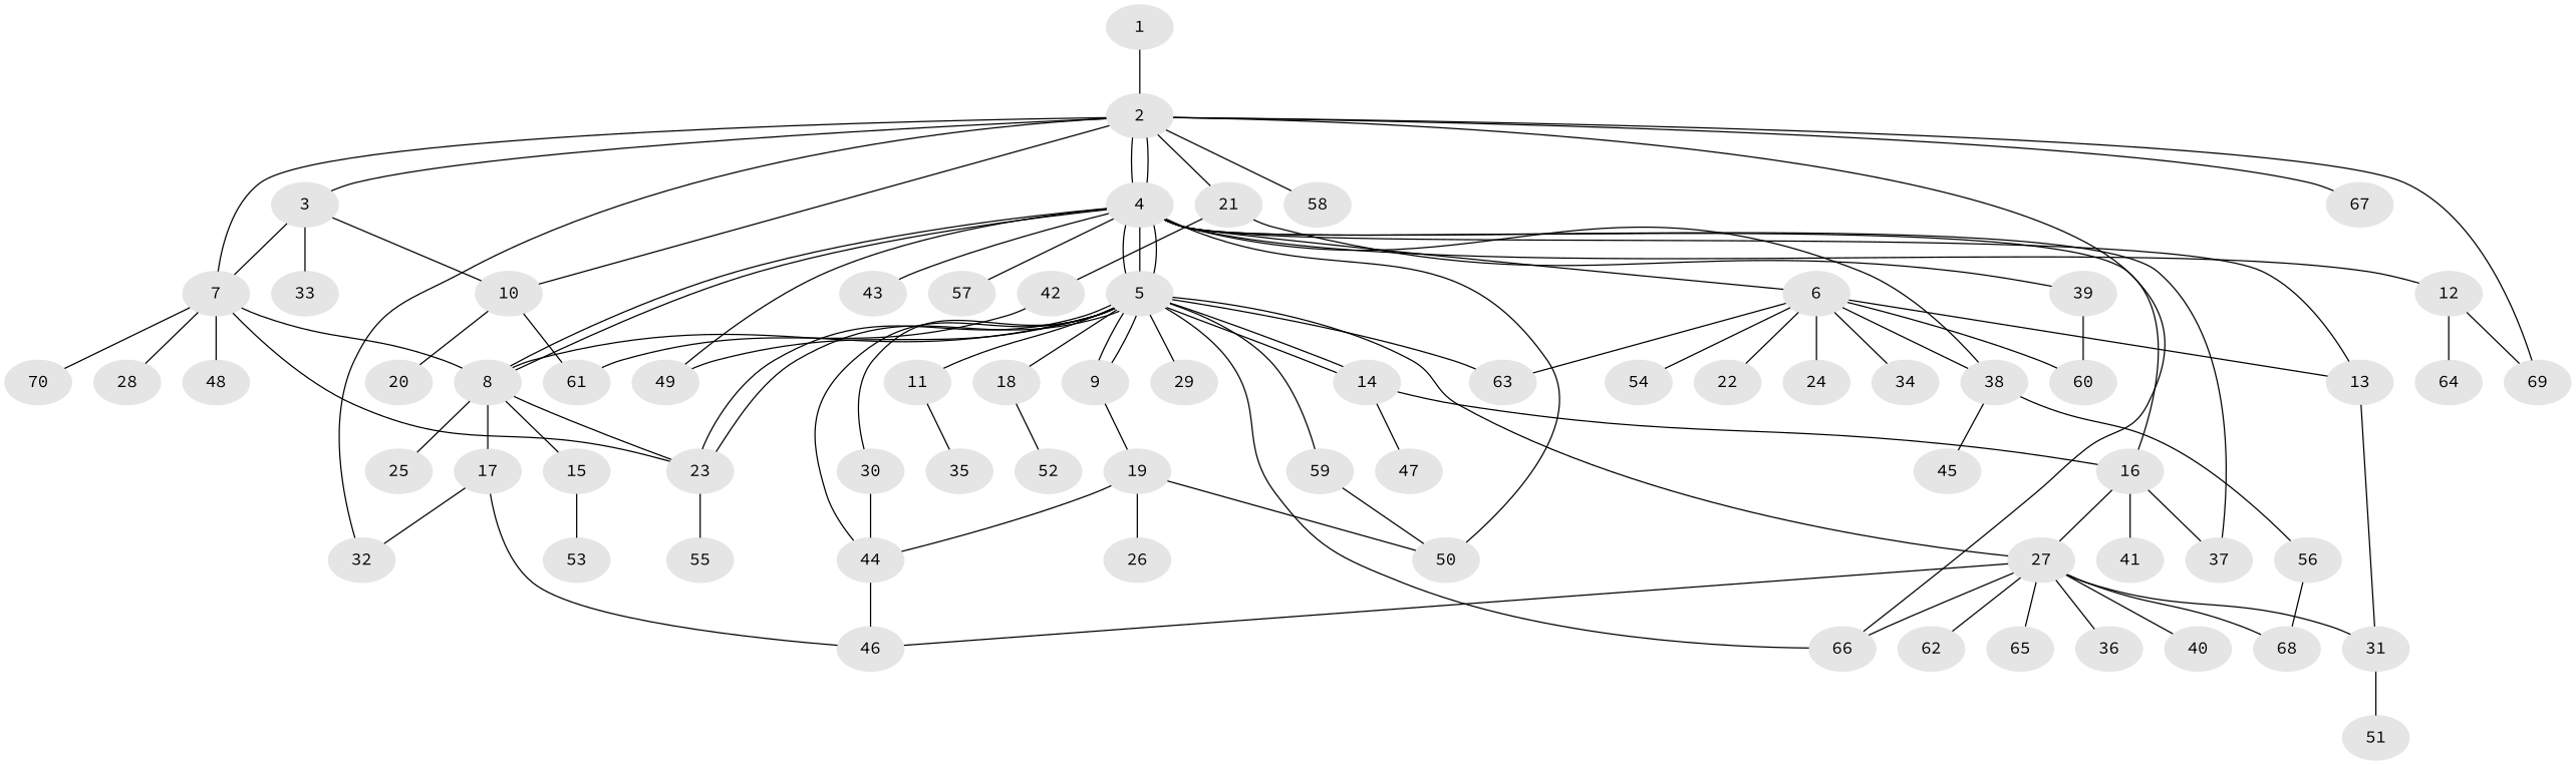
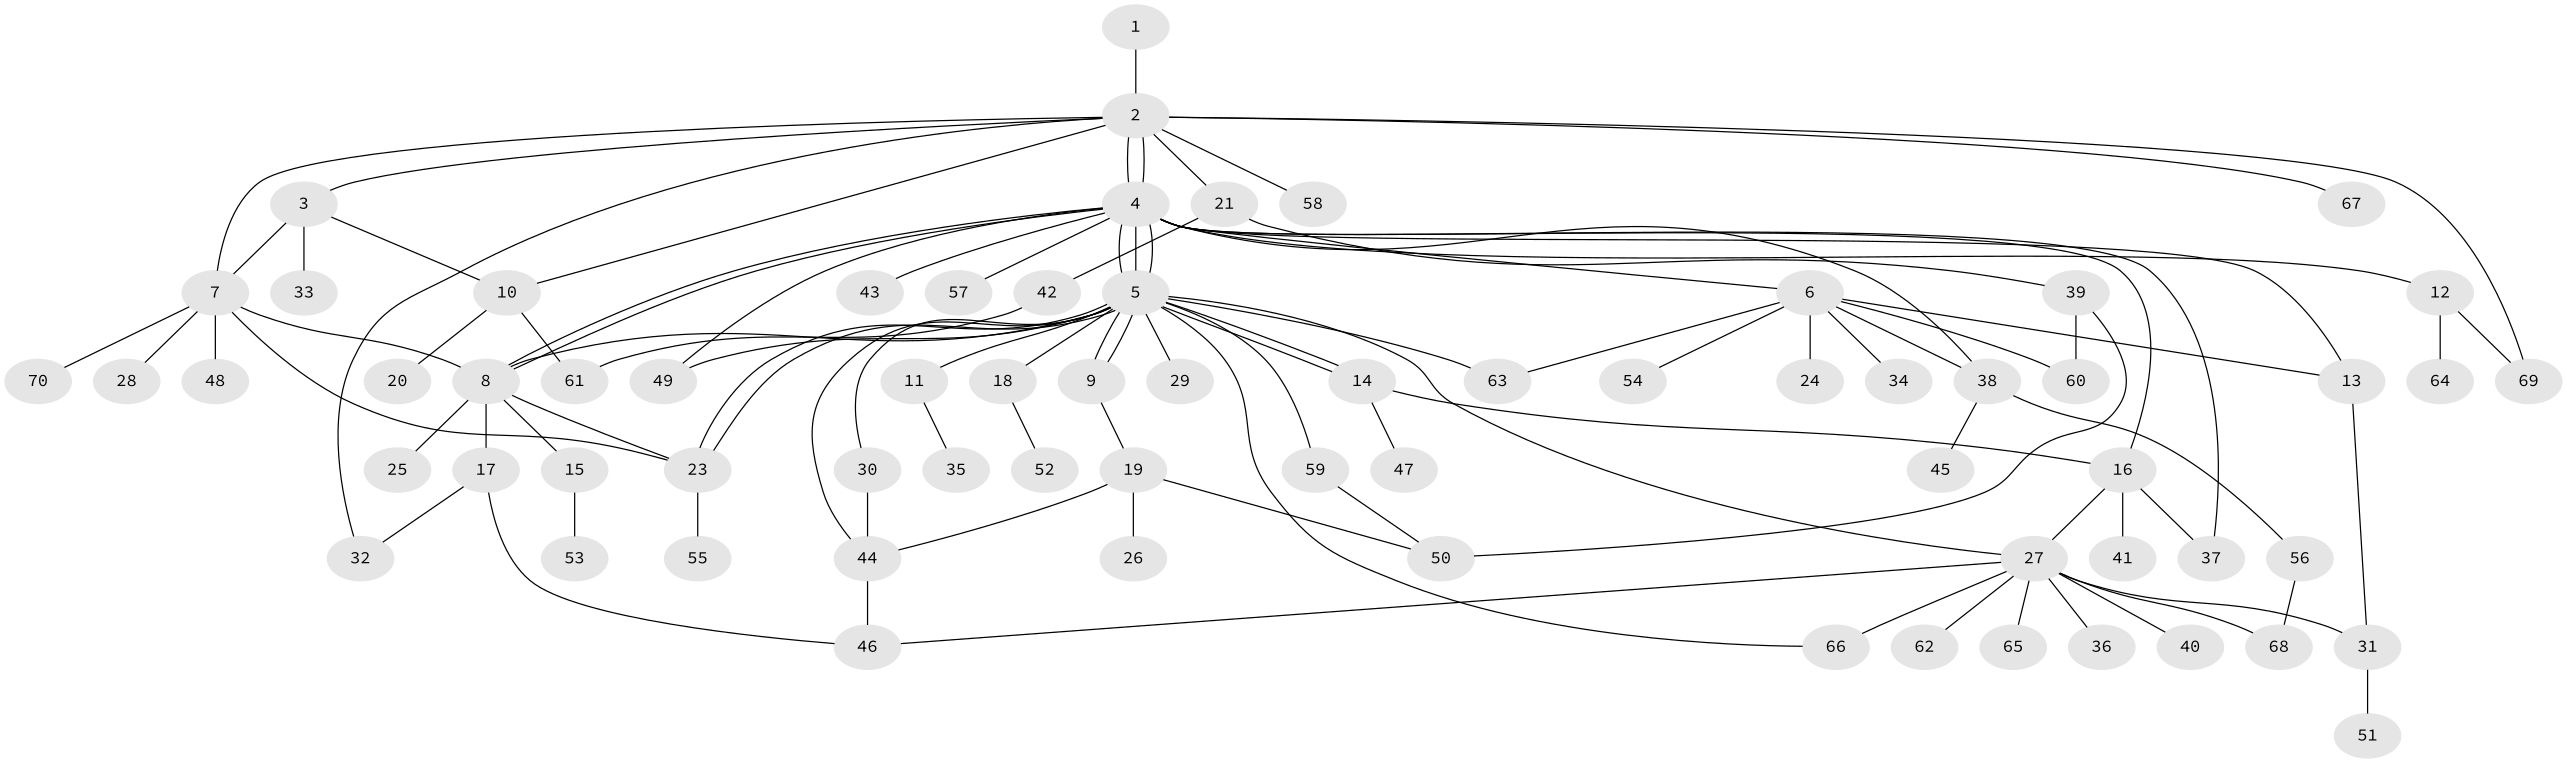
  graph {
    fontname="Source Code Pro"
    node [color=gray90 fontname="Source Code Pro" style=filled]
    edge [fontname="Source Code Pro"]
    1
    2
    3
    4
    7
    10
    21
    32
    58
    66
    67
    69
    33
    5
    6
    8
    12
    13
    16
    37
    38
    43
    49
    50
    57
    23
    28
    48
    70
    20
    61
    39
    42
    9
    11
    14
    18
    27
    29
    30
    44
    59
    63
-   22
    24
    34
    54
    60
    15
    17
    25
    64
    31
    41
    45
    56
    19
    35
    47
    52
    55
    46
    36
    40
    62
    65
    68
    53
    26
    51
    1 -- 2
    2 -- 3
    2 -- 4
    2 -- 4
    2 -- 7
    2 -- 10
    2 -- 21
    2 -- 32
    2 -- 58
-   2 -- 66
    2 -- 67
    2 -- 69
    3 -- 7
    3 -- 10
    3 -- 33
    4 -- 5
    4 -- 5
    4 -- 5
    4 -- 6
    4 -- 8
    4 -- 8
    4 -- 12
    4 -- 13
    4 -- 16
    4 -- 37
    4 -- 38
    4 -- 43
    4 -- 49
-   4 -- 50
+   39 -- 50
    4 -- 57
    7 -- 8
    7 -- 23
    7 -- 28
    7 -- 48
    7 -- 70
    10 -- 20
    10 -- 61
    21 -- 39
    21 -- 42
    5 -- 66
    5 -- 8
    5 -- 49
    5 -- 23
    5 -- 23
    5 -- 9
    5 -- 9
    5 -- 11
    5 -- 14
    5 -- 14
    5 -- 18
    5 -- 27
    5 -- 29
    5 -- 30
    5 -- 44
    5 -- 59
    5 -- 63
    6 -- 13
    6 -- 38
    6 -- 63
-   6 -- 22
    6 -- 24
    6 -- 34
    6 -- 54
    6 -- 60
    8 -- 23
    8 -- 15
    8 -- 17
    8 -- 25
    12 -- 69
    12 -- 64
    13 -- 31
    16 -- 37
    16 -- 27
    16 -- 41
    38 -- 45
    38 -- 56
    23 -- 55
    39 -- 60
    42 -- 61
    9 -- 19
    11 -- 35
    14 -- 16
    14 -- 47
    18 -- 52
    27 -- 66
    27 -- 31
    27 -- 46
    27 -- 36
    27 -- 40
    27 -- 62
    27 -- 65
    27 -- 68
    30 -- 44
    44 -- 46
    59 -- 50
    15 -- 53
    17 -- 32
    17 -- 46
    31 -- 51
    56 -- 68
    19 -- 50
    19 -- 44
    19 -- 26
  }
